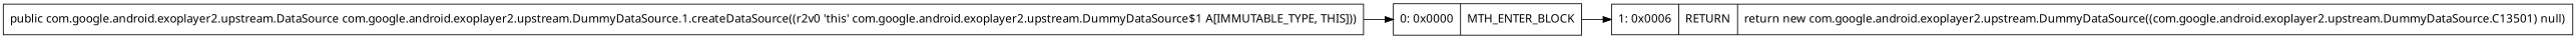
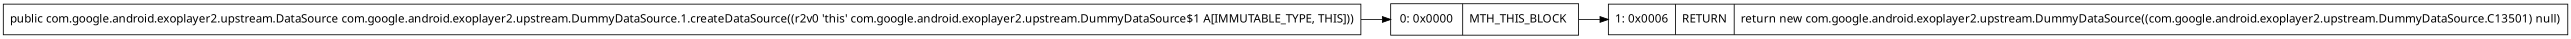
  digraph {
    rankdir=LR
    fontname="Noto Sans"
    node [shape=record fontname="Noto Sans"]
    edge [fontname="Noto Sans"]
-   n1 [label="{0\:\ 0x0000|MTH_ENTER_BLOCK\l}"]
+   n1 [label="{0\:\ 0x0000|MTH_THIS_BLOCK\l}"]
    n2 [label="{1\:\ 0x0006|RETURN\l|return new com.google.android.exoplayer2.upstream.DummyDataSource((com.google.android.exoplayer2.upstream.DummyDataSource.C13501) null)\l}"]
    n3 [label="{public com.google.android.exoplayer2.upstream.DataSource com.google.android.exoplayer2.upstream.DummyDataSource.1.createDataSource((r2v0 'this' com.google.android.exoplayer2.upstream.DummyDataSource$1 A[IMMUTABLE_TYPE, THIS])) }"]
    n1 -> n2
    n3 -> n1
  }
